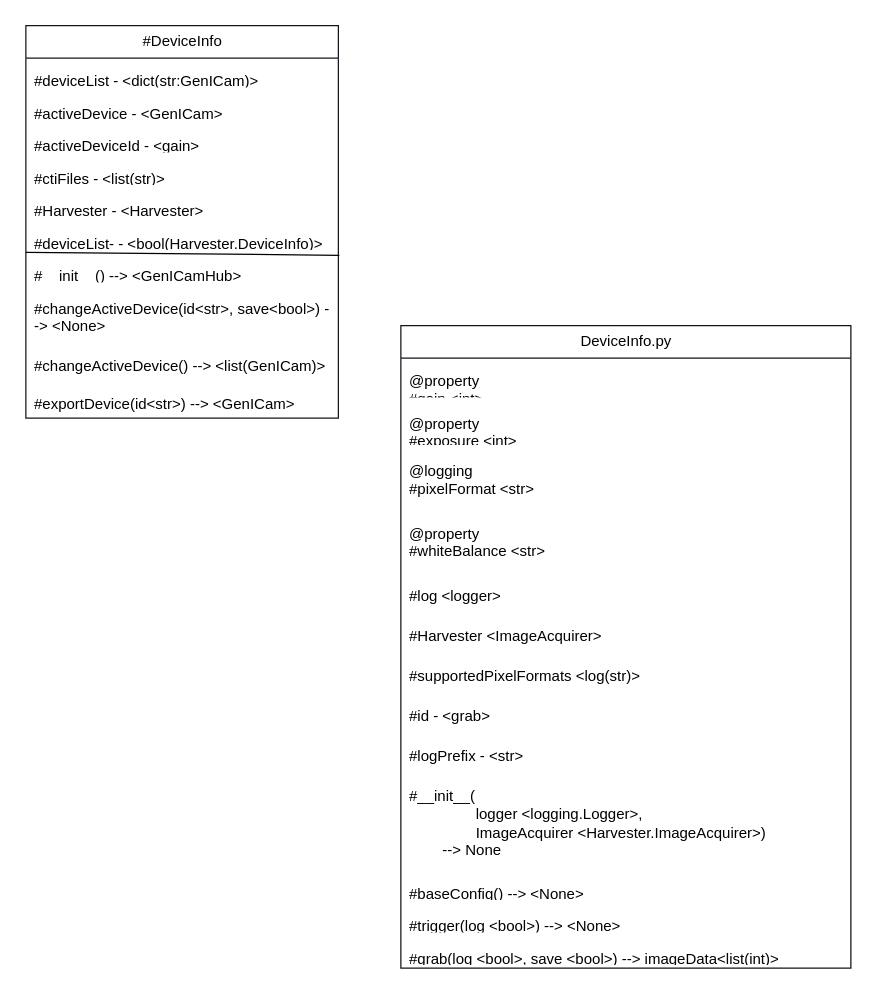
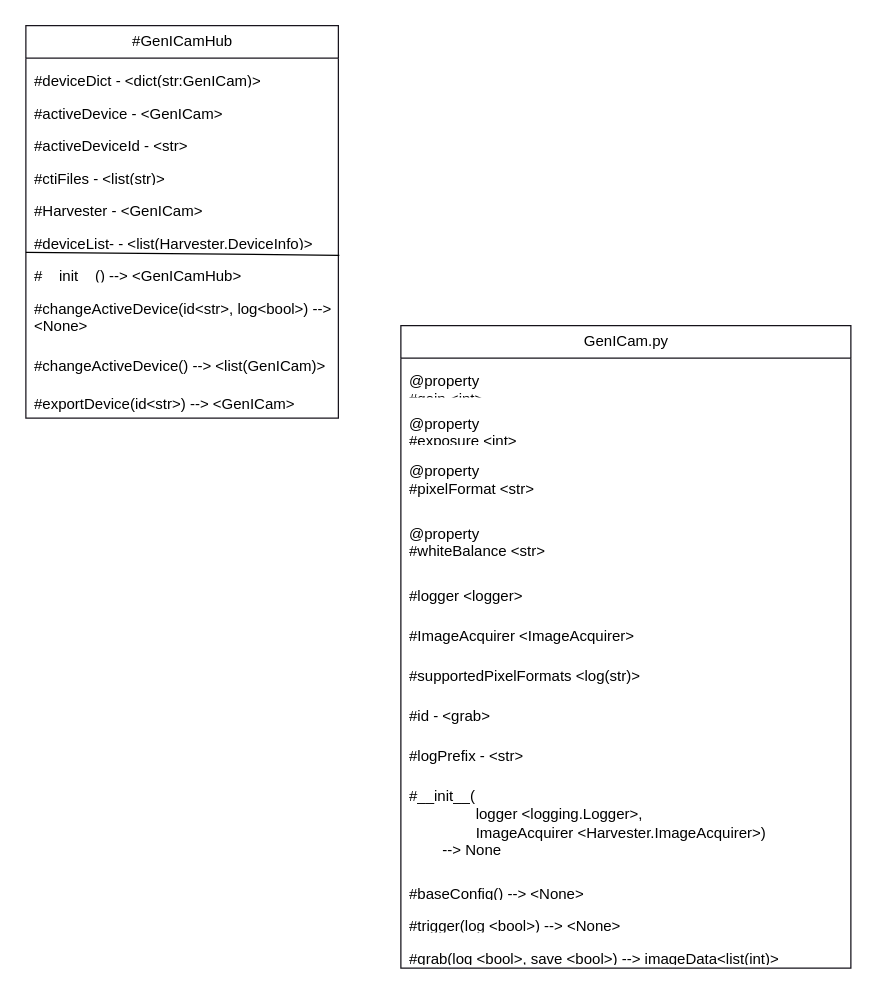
  <mxCell id="0" />
  <mxCell id="1" parent="0" />
- <mxCell id="2" value="#DeviceInfo" style="swimlane;fontStyle=0;childLayout=stackLayout;horizontal=1;startSize=26;horizontalStack=0;resizeParent=1;resizeParentMax=0;resizeLast=0;collapsible=1;marginBottom=0;html=1;labelBorderColor=none;strokeColor=#18141d;spacingLeft=5;spacingBottom=5;spacingTop=5;spacingRight=5;" parent="1" vertex="1"><mxGeometry x="20" y="20" width="250" height="314" as="geometry"><mxRectangle x="370" y="280" width="110" height="30" as="alternateBounds" /></mxGeometry></mxCell>
- <mxCell id="3" value="#deviceList - &amp;lt;dict(str:GenICam)&amp;gt;" style="text;strokeColor=none;fillColor=none;align=left;verticalAlign=top;spacingLeft=5;spacingRight=5;overflow=hidden;rotatable=0;points=[[0,0.5],[1,0.5]];portConstraint=eastwest;whiteSpace=wrap;html=1;fontColor=#000000;labelBorderColor=none;spacingBottom=5;spacingTop=5;" parent="2" vertex="1"><mxGeometry y="26" width="250" height="26" as="geometry" /></mxCell>
+ <mxCell id="2" value="#GenICamHub" style="swimlane;fontStyle=0;childLayout=stackLayout;horizontal=1;startSize=26;horizontalStack=0;resizeParent=1;resizeParentMax=0;resizeLast=0;collapsible=1;marginBottom=0;html=1;labelBorderColor=none;strokeColor=#18141d;spacingLeft=5;spacingBottom=5;spacingTop=5;spacingRight=5;" parent="1" vertex="1"><mxGeometry x="20" y="20" width="250" height="314" as="geometry"><mxRectangle x="370" y="280" width="110" height="30" as="alternateBounds" /></mxGeometry></mxCell>
+ <mxCell id="3" value="#deviceDict - &amp;lt;dict(str:GenICam)&amp;gt;" style="text;strokeColor=none;fillColor=none;align=left;verticalAlign=top;spacingLeft=5;spacingRight=5;overflow=hidden;rotatable=0;points=[[0,0.5],[1,0.5]];portConstraint=eastwest;whiteSpace=wrap;html=1;fontColor=#000000;labelBorderColor=none;spacingBottom=5;spacingTop=5;" parent="2" vertex="1"><mxGeometry y="26" width="250" height="26" as="geometry" /></mxCell>
  <mxCell id="4" value="#activeDevice - &amp;lt;GenICam&amp;gt;" style="text;strokeColor=none;fillColor=none;align=left;verticalAlign=top;spacingLeft=5;spacingRight=5;overflow=hidden;rotatable=0;points=[[0,0.5],[1,0.5]];portConstraint=eastwest;whiteSpace=wrap;html=1;fontColor=#000000;labelBorderColor=none;spacingBottom=5;spacingTop=5;" parent="2" vertex="1"><mxGeometry y="52" width="250" height="26" as="geometry" /></mxCell>
- <mxCell id="5" value="#activeDeviceId - &amp;lt;gain&amp;gt;" style="text;strokeColor=none;fillColor=none;align=left;verticalAlign=top;spacingLeft=5;spacingRight=5;overflow=hidden;rotatable=0;points=[[0,0.5],[1,0.5]];portConstraint=eastwest;whiteSpace=wrap;html=1;fontColor=#000000;labelBorderColor=none;spacingBottom=5;spacingTop=5;" parent="2" vertex="1"><mxGeometry y="78" width="250" height="26" as="geometry" /></mxCell>
+ <mxCell id="5" value="#activeDeviceId - &amp;lt;str&amp;gt;" style="text;strokeColor=none;fillColor=none;align=left;verticalAlign=top;spacingLeft=5;spacingRight=5;overflow=hidden;rotatable=0;points=[[0,0.5],[1,0.5]];portConstraint=eastwest;whiteSpace=wrap;html=1;fontColor=#000000;labelBorderColor=none;spacingBottom=5;spacingTop=5;" parent="2" vertex="1"><mxGeometry y="78" width="250" height="26" as="geometry" /></mxCell>
  <mxCell id="6" value="#ctiFiles - &amp;lt;list(str)&amp;gt;" style="text;strokeColor=none;fillColor=none;align=left;verticalAlign=top;spacingLeft=5;spacingRight=5;overflow=hidden;rotatable=0;points=[[0,0.5],[1,0.5]];portConstraint=eastwest;whiteSpace=wrap;html=1;fontColor=#000000;labelBorderColor=none;spacingBottom=5;spacingTop=5;" parent="2" vertex="1"><mxGeometry y="104" width="250" height="26" as="geometry" /></mxCell>
- <mxCell id="7" value="#Harvester - &amp;lt;Harvester&amp;gt;" style="text;strokeColor=none;fillColor=none;align=left;verticalAlign=top;spacingLeft=5;spacingRight=5;overflow=hidden;rotatable=0;points=[[0,0.5],[1,0.5]];portConstraint=eastwest;whiteSpace=wrap;html=1;fontColor=#000000;labelBorderColor=none;spacingBottom=5;spacingTop=5;" parent="2" vertex="1"><mxGeometry y="130" width="250" height="26" as="geometry" /></mxCell>
- <mxCell id="8" value="#deviceList- - &amp;lt;bool(Harvester.DeviceInfo)&amp;gt;" style="text;strokeColor=none;fillColor=none;align=left;verticalAlign=top;spacingLeft=5;spacingRight=5;overflow=hidden;rotatable=0;points=[[0,0.5],[1,0.5]];portConstraint=eastwest;whiteSpace=wrap;html=1;fontColor=#000000;labelBorderColor=none;spacingBottom=5;spacingTop=5;" parent="2" vertex="1"><mxGeometry y="156" width="250" height="26" as="geometry" /></mxCell>
+ <mxCell id="7" value="#Harvester - &amp;lt;GenICam&amp;gt;" style="text;strokeColor=none;fillColor=none;align=left;verticalAlign=top;spacingLeft=5;spacingRight=5;overflow=hidden;rotatable=0;points=[[0,0.5],[1,0.5]];portConstraint=eastwest;whiteSpace=wrap;html=1;fontColor=#000000;labelBorderColor=none;spacingBottom=5;spacingTop=5;" parent="2" vertex="1"><mxGeometry y="130" width="250" height="26" as="geometry" /></mxCell>
+ <mxCell id="8" value="#deviceList- - &amp;lt;list(Harvester.DeviceInfo)&amp;gt;" style="text;strokeColor=none;fillColor=none;align=left;verticalAlign=top;spacingLeft=5;spacingRight=5;overflow=hidden;rotatable=0;points=[[0,0.5],[1,0.5]];portConstraint=eastwest;whiteSpace=wrap;html=1;fontColor=#000000;labelBorderColor=none;spacingBottom=5;spacingTop=5;" parent="2" vertex="1"><mxGeometry y="156" width="250" height="26" as="geometry" /></mxCell>
  <mxCell id="9" value="#__init__() --&amp;gt; &amp;lt;GenICamHub&amp;gt;" style="text;strokeColor=none;fillColor=none;align=left;verticalAlign=top;spacingLeft=5;spacingRight=5;overflow=hidden;rotatable=0;points=[[0,0.5],[1,0.5]];portConstraint=eastwest;whiteSpace=wrap;html=1;fontColor=#000000;labelBorderColor=none;spacingBottom=5;spacingTop=5;" parent="2" vertex="1"><mxGeometry y="182" width="250" height="26" as="geometry" /></mxCell>
  <mxCell id="10" value="" style="endArrow=none;html=1;exitX=0;exitY=-0.026;exitDx=0;exitDy=0;exitPerimeter=0;entryX=1.003;entryY=0.067;entryDx=0;entryDy=0;entryPerimeter=0;fontColor=#000000;labelBorderColor=none;strokeColor=#000000;spacingLeft=5;spacingBottom=5;spacingTop=5;spacingRight=5;" parent="2" source="9" target="9" edge="1"><mxGeometry width="50" height="50" relative="1" as="geometry"><mxPoint x="90" y="50" as="sourcePoint" /><mxPoint x="140" as="targetPoint" /></mxGeometry></mxCell>
- <mxCell id="11" value="#changeActiveDevice(id&amp;lt;str&amp;gt;, save&amp;lt;bool&amp;gt;) --&amp;gt; &amp;lt;None&amp;gt;&amp;nbsp;" style="text;strokeColor=none;fillColor=none;align=left;verticalAlign=top;spacingLeft=5;spacingRight=5;overflow=hidden;rotatable=0;points=[[0,0.5],[1,0.5]];portConstraint=eastwest;whiteSpace=wrap;html=1;fontColor=#000000;labelBorderColor=none;spacingBottom=5;spacingTop=5;" parent="2" vertex="1"><mxGeometry y="208" width="250" height="46" as="geometry" /></mxCell>
+ <mxCell id="11" value="#changeActiveDevice(id&amp;lt;str&amp;gt;, log&amp;lt;bool&amp;gt;) --&amp;gt; &amp;lt;None&amp;gt;&amp;nbsp;" style="text;strokeColor=none;fillColor=none;align=left;verticalAlign=top;spacingLeft=5;spacingRight=5;overflow=hidden;rotatable=0;points=[[0,0.5],[1,0.5]];portConstraint=eastwest;whiteSpace=wrap;html=1;fontColor=#000000;labelBorderColor=none;spacingBottom=5;spacingTop=5;" parent="2" vertex="1"><mxGeometry y="208" width="250" height="46" as="geometry" /></mxCell>
  <mxCell id="12" value="#changeActiveDevice() --&amp;gt; &amp;lt;list(GenICam)&amp;gt;" style="text;strokeColor=none;fillColor=none;align=left;verticalAlign=top;spacingLeft=5;spacingRight=5;overflow=hidden;rotatable=0;points=[[0,0.5],[1,0.5]];portConstraint=eastwest;whiteSpace=wrap;html=1;fontColor=#000000;labelBorderColor=none;spacingBottom=5;spacingTop=5;" parent="2" vertex="1"><mxGeometry y="254" width="250" height="30" as="geometry" /></mxCell>
  <mxCell id="13" value="#exportDevice(id&amp;lt;str&amp;gt;) --&amp;gt; &amp;lt;GenICam&amp;gt;" style="text;strokeColor=none;fillColor=none;align=left;verticalAlign=top;spacingLeft=5;spacingRight=5;overflow=hidden;rotatable=0;points=[[0,0.5],[1,0.5]];portConstraint=eastwest;whiteSpace=wrap;html=1;fontColor=#000000;labelBorderColor=none;spacingBottom=5;spacingTop=5;" parent="2" vertex="1"><mxGeometry y="284" width="250" height="30" as="geometry" /></mxCell>
- <mxCell id="14" value="DeviceInfo.py" style="swimlane;fontStyle=0;childLayout=stackLayout;horizontal=1;startSize=26;horizontalStack=0;resizeParent=1;resizeParentMax=0;resizeLast=0;collapsible=1;marginBottom=0;html=1;labelBorderColor=none;strokeColor=#15121a;spacingLeft=5;spacingBottom=5;spacingTop=5;spacingRight=5;" parent="1" vertex="1"><mxGeometry x="320" y="260" width="360" height="514" as="geometry"><mxRectangle x="370" y="280" width="110" height="30" as="alternateBounds" /></mxGeometry></mxCell>
+ <mxCell id="14" value="GenICam.py" style="swimlane;fontStyle=0;childLayout=stackLayout;horizontal=1;startSize=26;horizontalStack=0;resizeParent=1;resizeParentMax=0;resizeLast=0;collapsible=1;marginBottom=0;html=1;labelBorderColor=none;strokeColor=#15121a;spacingLeft=5;spacingBottom=5;spacingTop=5;spacingRight=5;" parent="1" vertex="1"><mxGeometry x="320" y="260" width="360" height="514" as="geometry"><mxRectangle x="370" y="280" width="110" height="30" as="alternateBounds" /></mxGeometry></mxCell>
  <mxCell id="15" value="@property&lt;br&gt;#gain &amp;lt;int&amp;gt;" style="text;strokeColor=none;fillColor=none;align=left;verticalAlign=top;spacingLeft=5;spacingRight=5;overflow=hidden;rotatable=0;points=[[0,0.5],[1,0.5]];portConstraint=eastwest;whiteSpace=wrap;html=1;fontColor=#000000;labelBorderColor=none;spacingBottom=5;spacingTop=5;" parent="14" vertex="1"><mxGeometry y="26" width="360" height="34" as="geometry" /></mxCell>
  <mxCell id="16" value="@property&lt;br&gt;#exposure &amp;lt;int&amp;gt;&amp;nbsp;" style="text;strokeColor=none;fillColor=none;align=left;verticalAlign=top;spacingLeft=5;spacingRight=5;overflow=hidden;rotatable=0;points=[[0,0.5],[1,0.5]];portConstraint=eastwest;whiteSpace=wrap;html=1;fontColor=#000000;labelBorderColor=none;spacingBottom=5;spacingTop=5;" parent="14" vertex="1"><mxGeometry y="60" width="360" height="38" as="geometry" /></mxCell>
- <mxCell id="17" value="@logging&lt;br&gt;#pixelFormat &amp;lt;str&amp;gt;&amp;nbsp;" style="text;strokeColor=none;fillColor=none;align=left;verticalAlign=top;spacingLeft=5;spacingRight=5;overflow=hidden;rotatable=0;points=[[0,0.5],[1,0.5]];portConstraint=eastwest;whiteSpace=wrap;html=1;fontColor=#000000;labelBorderColor=none;spacingBottom=5;spacingTop=5;" parent="14" vertex="1"><mxGeometry y="98" width="360" height="50" as="geometry" /></mxCell>
+ <mxCell id="17" value="@property&lt;br&gt;#pixelFormat &amp;lt;str&amp;gt;&amp;nbsp;" style="text;strokeColor=none;fillColor=none;align=left;verticalAlign=top;spacingLeft=5;spacingRight=5;overflow=hidden;rotatable=0;points=[[0,0.5],[1,0.5]];portConstraint=eastwest;whiteSpace=wrap;html=1;fontColor=#000000;labelBorderColor=none;spacingBottom=5;spacingTop=5;" parent="14" vertex="1"><mxGeometry y="98" width="360" height="50" as="geometry" /></mxCell>
  <mxCell id="18" value="@property&lt;br&gt;#whiteBalance &amp;lt;str&amp;gt;" style="text;strokeColor=none;fillColor=none;align=left;verticalAlign=top;spacingLeft=5;spacingRight=5;overflow=hidden;rotatable=0;points=[[0,0.5],[1,0.5]];portConstraint=eastwest;whiteSpace=wrap;html=1;fontColor=#000000;labelBorderColor=none;spacingBottom=5;spacingTop=5;" parent="14" vertex="1"><mxGeometry y="148" width="360" height="50" as="geometry" /></mxCell>
- <mxCell id="19" value="#log &amp;lt;logger&amp;gt;" style="text;strokeColor=none;fillColor=none;align=left;verticalAlign=top;spacingLeft=5;spacingRight=5;overflow=hidden;rotatable=0;points=[[0,0.5],[1,0.5]];portConstraint=eastwest;whiteSpace=wrap;html=1;fontColor=#000000;labelBorderColor=none;spacingBottom=5;spacingTop=5;" parent="14" vertex="1"><mxGeometry y="198" width="360" height="32" as="geometry" /></mxCell>
- <mxCell id="20" value="#Harvester &amp;lt;ImageAcquirer&amp;gt;" style="text;strokeColor=none;fillColor=none;align=left;verticalAlign=top;spacingLeft=5;spacingRight=5;overflow=hidden;rotatable=0;points=[[0,0.5],[1,0.5]];portConstraint=eastwest;whiteSpace=wrap;html=1;fontColor=#000000;labelBorderColor=none;spacingBottom=5;spacingTop=5;" parent="14" vertex="1"><mxGeometry y="230" width="360" height="32" as="geometry" /></mxCell>
+ <mxCell id="19" value="#logger &amp;lt;logger&amp;gt;" style="text;strokeColor=none;fillColor=none;align=left;verticalAlign=top;spacingLeft=5;spacingRight=5;overflow=hidden;rotatable=0;points=[[0,0.5],[1,0.5]];portConstraint=eastwest;whiteSpace=wrap;html=1;fontColor=#000000;labelBorderColor=none;spacingBottom=5;spacingTop=5;" parent="14" vertex="1"><mxGeometry y="198" width="360" height="32" as="geometry" /></mxCell>
+ <mxCell id="20" value="#ImageAcquirer &amp;lt;ImageAcquirer&amp;gt;" style="text;strokeColor=none;fillColor=none;align=left;verticalAlign=top;spacingLeft=5;spacingRight=5;overflow=hidden;rotatable=0;points=[[0,0.5],[1,0.5]];portConstraint=eastwest;whiteSpace=wrap;html=1;fontColor=#000000;labelBorderColor=none;spacingBottom=5;spacingTop=5;" parent="14" vertex="1"><mxGeometry y="230" width="360" height="32" as="geometry" /></mxCell>
  <mxCell id="21" value="#supportedPixelFormats &amp;lt;log(str)&amp;gt;" style="text;strokeColor=none;fillColor=none;align=left;verticalAlign=top;spacingLeft=5;spacingRight=5;overflow=hidden;rotatable=0;points=[[0,0.5],[1,0.5]];portConstraint=eastwest;whiteSpace=wrap;html=1;fontColor=#000000;labelBorderColor=none;spacingBottom=5;spacingTop=5;" parent="14" vertex="1"><mxGeometry y="262" width="360" height="32" as="geometry" /></mxCell>
  <mxCell id="22" value="#id - &amp;lt;grab&amp;gt;" style="text;strokeColor=none;fillColor=none;align=left;verticalAlign=top;spacingLeft=5;spacingRight=5;overflow=hidden;rotatable=0;points=[[0,0.5],[1,0.5]];portConstraint=eastwest;whiteSpace=wrap;html=1;fontColor=#000000;labelBorderColor=none;spacingBottom=5;spacingTop=5;" parent="14" vertex="1"><mxGeometry y="294" width="360" height="32" as="geometry" /></mxCell>
  <mxCell id="23" value="#logPrefix - &amp;lt;str&amp;gt;" style="text;strokeColor=none;fillColor=none;align=left;verticalAlign=top;spacingLeft=5;spacingRight=5;overflow=hidden;rotatable=0;points=[[0,0.5],[1,0.5]];portConstraint=eastwest;whiteSpace=wrap;html=1;fontColor=#000000;labelBorderColor=none;spacingBottom=5;spacingTop=5;" parent="14" vertex="1"><mxGeometry y="326" width="360" height="32" as="geometry" /></mxCell>
  <mxCell id="24" value="#__init__(&lt;br&gt;&lt;span style=&quot;white-space: pre;&quot;&gt;&#09;&lt;/span&gt;&amp;nbsp; &amp;nbsp; &amp;nbsp;&lt;span style=&quot;white-space: pre;&quot;&gt;&#09;&lt;/span&gt;logger &amp;lt;logging.Logger&amp;gt;,&lt;br&gt;&lt;span style=&quot;white-space: pre;&quot;&gt;&#09;&lt;/span&gt;&lt;span style=&quot;white-space: pre;&quot;&gt;&#09;&lt;/span&gt;ImageAcquirer &amp;lt;Harvester.ImageAcquirer&amp;gt;) &lt;br&gt;&lt;span style=&quot;white-space: pre;&quot;&gt;&#09;&lt;/span&gt;--&amp;gt; None" style="text;strokeColor=none;fillColor=none;align=left;verticalAlign=top;spacingLeft=5;spacingRight=5;overflow=hidden;rotatable=0;points=[[0,0.5],[1,0.5]];portConstraint=eastwest;whiteSpace=wrap;html=1;fontColor=#000000;labelBorderColor=none;spacingBottom=5;spacingTop=5;" parent="14" vertex="1"><mxGeometry y="358" width="360" height="78" as="geometry" /></mxCell>
  <mxCell id="25" value="#baseConfig() --&amp;gt; &amp;lt;None&amp;gt;" style="text;strokeColor=none;fillColor=none;align=left;verticalAlign=top;spacingLeft=5;spacingRight=5;overflow=hidden;rotatable=0;points=[[0,0.5],[1,0.5]];portConstraint=eastwest;whiteSpace=wrap;html=1;fontColor=#000000;labelBorderColor=none;spacingBottom=5;spacingTop=5;" parent="14" vertex="1"><mxGeometry y="436" width="360" height="26" as="geometry" /></mxCell>
  <mxCell id="26" value="#trigger(log &amp;lt;bool&amp;gt;) --&amp;gt; &amp;lt;None&amp;gt;" style="text;strokeColor=none;fillColor=none;align=left;verticalAlign=top;spacingLeft=5;spacingRight=5;overflow=hidden;rotatable=0;points=[[0,0.5],[1,0.5]];portConstraint=eastwest;whiteSpace=wrap;html=1;fontColor=#000000;labelBorderColor=none;spacingBottom=5;spacingTop=5;" parent="14" vertex="1"><mxGeometry y="462" width="360" height="26" as="geometry" /></mxCell>
  <mxCell id="27" value="#grab(log &amp;lt;bool&amp;gt;, save &amp;lt;bool&amp;gt;) --&amp;gt; imageData&amp;lt;list(int)&amp;gt;" style="text;strokeColor=none;fillColor=none;align=left;verticalAlign=top;spacingLeft=5;spacingRight=5;overflow=hidden;rotatable=0;points=[[0,0.5],[1,0.5]];portConstraint=eastwest;whiteSpace=wrap;html=1;fontColor=#000000;labelBorderColor=none;spacingBottom=5;spacingTop=5;" parent="14" vertex="1"><mxGeometry y="488" width="360" height="26" as="geometry" /></mxCell>
